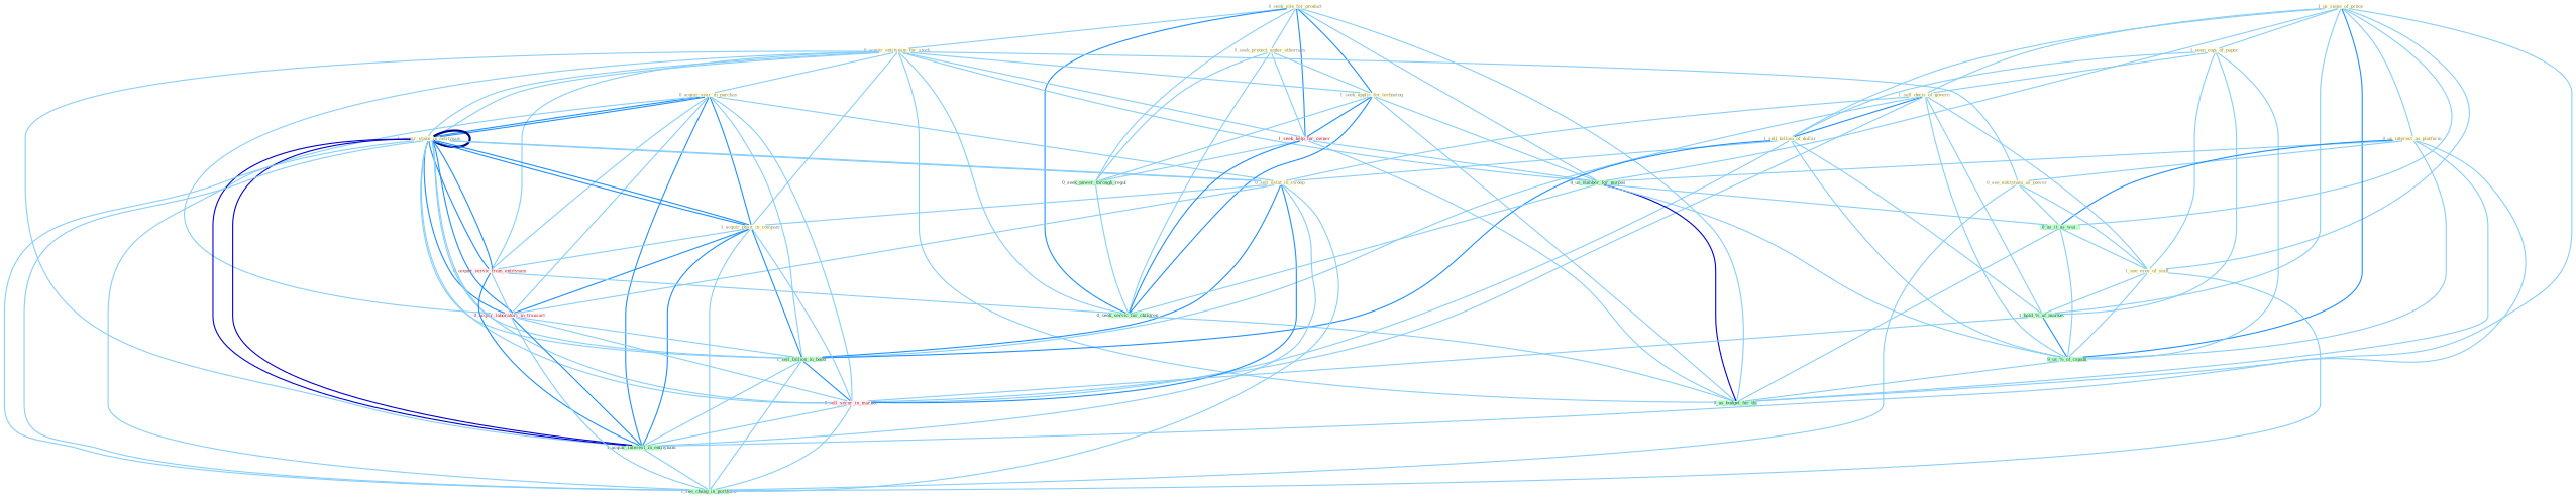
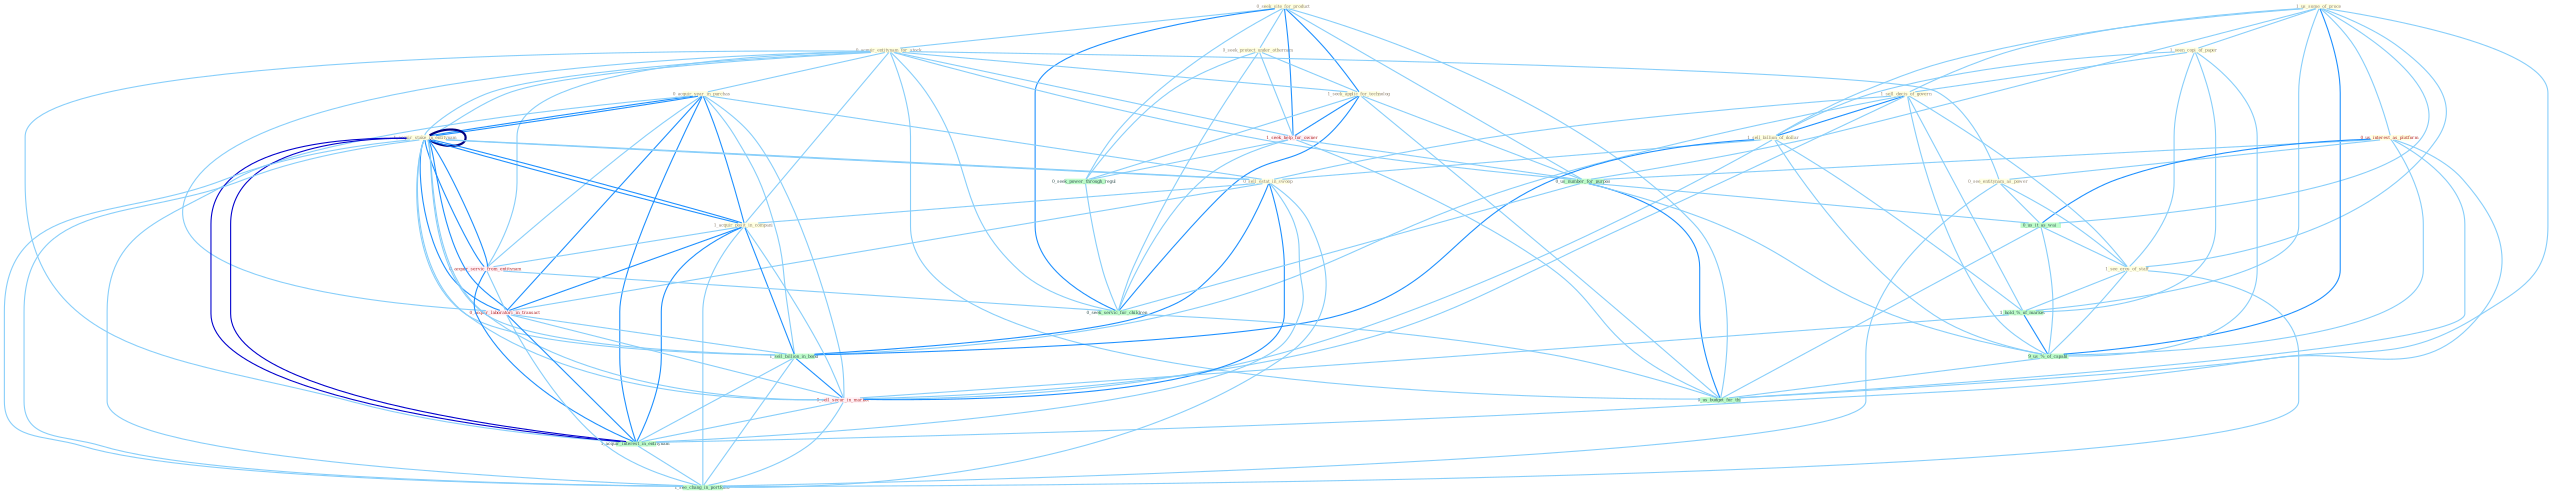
  graph {
    node [color="#ffffe0" fixedsize=true fontcolor="#8b7d6b" fontsize=4 shape=polygon style=filled]
    edge [color="#87cefa" w=1]
    "0_seek_site_for_product " [height=.06 width=.5]
    "0_seek_protect_under_othernum " [height=.06 width=.5]
    "1_us_some_of_proce " [height=.06 width=.5]
    "1_seen_copi_of_paper " [height=.06 width=.5]
-   "0_us_interest_as_platform " [height=.06 width=.5]
+   "0_us_interest_as_platform " [fontcolor="#b22222" height=.06 width=.5]
    "0_acquir_entitynam_for_stock " [height=.06 width=.5]
    "0_acquir_year_in_purchas " [height=.06 width=.5]
    "1_sell_decis_of_govern " [height=.06 width=.5]
    "1_seek_applic_for_technolog " [height=.06 width=.5]
    "1_acquir_stake_in_entitynam " [height=.06 width=.5]
    "1_sell_billion_of_dollar " [height=.06 width=.5]
    "0_sell_estat_in_swoop " [height=.06 width=.5]
    "1_acquir_posit_in_compani " [height=.06 width=.5]
    "0_see_entitynam_as_power " [height=.06 width=.5]
    "1_see_eros_of_staff " [height=.06 width=.5]
    "1_seek_help_for_owner " [color="#fff0f5" fontcolor="#b22222" height=.06 width=.5]
    "0_acquir_servic_from_entitynam " [color="#fff0f5" fontcolor="#b22222" height=.06 width=.5]
    "0_acquir_laboratori_in_transact " [color="#fff0f5" fontcolor="#b22222" height=.06 width=.5]
    "0_sell_secur_in_market " [color="#fff0f5" fontcolor="#b22222" height=.06 width=.5]
    "0_seek_power_through_regul " [color="#BDFCC9" fontcolor="#2f4f4f" height=.06 width=.5]
    "0_us_number_for_purpos " [color="#BDFCC9" fontcolor="#2f4f4f" height=.06 width=.5]
    "0_seek_servic_for_children " [color="#BDFCC9" fontcolor="#2f4f4f" height=.06 width=.5]
    "0_us_budget_for_thi " [color="#BDFCC9" fontcolor="#2f4f4f" height=.06 width=.5]
    "1_hold_%_of_market " [color="#BDFCC9" fontcolor="#2f4f4f" height=.06 width=.5]
    "0_us_it_as_wai " [color="#BDFCC9" fontcolor="#2f4f4f" height=.06 width=.5]
    n26 [color="#BDFCC9" fontcolor="#2f4f4f" height=.06 label="9_us_%_of_capabl" width=.5]
    "1_acquir_interest_in_entitynam " [color="#BDFCC9" fontcolor="#2f4f4f" height=.06 width=.5]
    "1_sell_billion_in_bond " [color="#BDFCC9" fontcolor="#2f4f4f" height=.06 width=.5]
    "1_see_chang_in_portfolio " [color="#BDFCC9" fontcolor="#2f4f4f" height=.06 width=.5]
    subgraph sub_1 {
      "0_seek_site_for_product "
      "0_seek_protect_under_othernum "
      "1_us_some_of_proce "
      "1_seen_copi_of_paper "
      "0_us_interest_as_platform "
      "0_acquir_entitynam_for_stock "
      "0_acquir_year_in_purchas "
      "1_sell_decis_of_govern "
      "1_seek_applic_for_technolog "
      "1_acquir_stake_in_entitynam "
      "1_sell_billion_of_dollar "
      "0_sell_estat_in_swoop "
      "1_acquir_posit_in_compani "
      "0_see_entitynam_as_power "
      "1_see_eros_of_staff "
    }
    subgraph sub_2 {
      "1_seek_help_for_owner "
      "0_acquir_servic_from_entitynam "
      "0_acquir_laboratori_in_transact "
      "0_sell_secur_in_market "
    }
    "0_seek_site_for_product " -- "0_seek_protect_under_othernum "
    "0_seek_site_for_product " -- "0_acquir_entitynam_for_stock "
    "0_seek_site_for_product " -- "1_seek_applic_for_technolog " [color="#1e90ff" w=2]
    "0_seek_site_for_product " -- "1_seek_help_for_owner " [color="#1e90ff" w=2]
    "0_seek_site_for_product " -- "0_seek_power_through_regul "
    "0_seek_site_for_product " -- "0_us_number_for_purpos "
    "0_seek_site_for_product " -- "0_seek_servic_for_children " [color="#1e90ff" w=2]
    "0_seek_site_for_product " -- "0_us_budget_for_thi "
    "0_seek_protect_under_othernum " -- "1_seek_applic_for_technolog "
    "0_seek_protect_under_othernum " -- "1_seek_help_for_owner "
    "0_seek_protect_under_othernum " -- "0_seek_power_through_regul "
    "0_seek_protect_under_othernum " -- "0_seek_servic_for_children "
    "1_us_some_of_proce " -- "1_seen_copi_of_paper "
    "1_us_some_of_proce " -- "0_us_interest_as_platform "
    "1_us_some_of_proce " -- "1_sell_decis_of_govern "
    "1_us_some_of_proce " -- "1_sell_billion_of_dollar "
    "1_us_some_of_proce " -- "1_see_eros_of_staff "
    "1_us_some_of_proce " -- "0_us_number_for_purpos "
    "1_us_some_of_proce " -- "0_us_budget_for_thi "
    "1_us_some_of_proce " -- "1_hold_%_of_market "
    "1_us_some_of_proce " -- "0_us_it_as_wai "
    "1_us_some_of_proce " -- n26 [color="#1e90ff" w=2]
    "1_seen_copi_of_paper " -- "1_sell_decis_of_govern "
    "1_seen_copi_of_paper " -- "1_sell_billion_of_dollar "
    "1_seen_copi_of_paper " -- "1_see_eros_of_staff "
    "1_seen_copi_of_paper " -- "1_hold_%_of_market "
    "1_seen_copi_of_paper " -- n26
    "0_us_interest_as_platform " -- "0_see_entitynam_as_power "
    "0_us_interest_as_platform " -- "0_us_number_for_purpos "
    "0_us_interest_as_platform " -- "0_us_budget_for_thi "
    "0_us_interest_as_platform " -- "0_us_it_as_wai " [color="#1e90ff" w=2]
    "0_us_interest_as_platform " -- n26
    "0_us_interest_as_platform " -- "1_acquir_interest_in_entitynam "
    "0_acquir_entitynam_for_stock " -- "0_acquir_year_in_purchas "
    "0_acquir_entitynam_for_stock " -- "1_seek_applic_for_technolog "
    "0_acquir_entitynam_for_stock " -- "1_acquir_stake_in_entitynam "
    "0_acquir_entitynam_for_stock " -- "1_acquir_stake_in_entitynam "
    "0_acquir_entitynam_for_stock " -- "1_acquir_posit_in_compani "
    "0_acquir_entitynam_for_stock " -- "0_see_entitynam_as_power "
    "0_acquir_entitynam_for_stock " -- "1_seek_help_for_owner "
    "0_acquir_entitynam_for_stock " -- "0_acquir_servic_from_entitynam "
    "0_acquir_entitynam_for_stock " -- "0_acquir_laboratori_in_transact "
    "0_acquir_entitynam_for_stock " -- "0_us_number_for_purpos "
    "0_acquir_entitynam_for_stock " -- "0_seek_servic_for_children "
    "0_acquir_entitynam_for_stock " -- "0_us_budget_for_thi "
    "0_acquir_entitynam_for_stock " -- "1_acquir_interest_in_entitynam "
    "0_acquir_year_in_purchas " -- "1_acquir_stake_in_entitynam " [color="#1e90ff" w=2]
    "0_acquir_year_in_purchas " -- "1_acquir_stake_in_entitynam " [color="#1e90ff" w=2]
    "0_acquir_year_in_purchas " -- "0_sell_estat_in_swoop "
    "0_acquir_year_in_purchas " -- "1_acquir_posit_in_compani " [color="#1e90ff" w=2]
    "0_acquir_year_in_purchas " -- "0_acquir_servic_from_entitynam "
-   "0_acquir_year_in_purchas " -- "0_acquir_laboratori_in_transact " [w=2]
+   "0_acquir_year_in_purchas " -- "0_acquir_laboratori_in_transact " [color="#1e90ff" w=2]
    "0_acquir_year_in_purchas " -- "0_sell_secur_in_market "
    "0_acquir_year_in_purchas " -- "1_acquir_interest_in_entitynam " [color="#1e90ff" w=2]
    "0_acquir_year_in_purchas " -- "1_sell_billion_in_bond "
    "0_acquir_year_in_purchas " -- "1_see_chang_in_portfolio "
    "1_sell_decis_of_govern " -- "1_sell_billion_of_dollar " [color="#1e90ff" w=2]
    "1_sell_decis_of_govern " -- "0_sell_estat_in_swoop "
    "1_sell_decis_of_govern " -- "1_see_eros_of_staff "
    "1_sell_decis_of_govern " -- "0_sell_secur_in_market "
    "1_sell_decis_of_govern " -- "1_hold_%_of_market "
    "1_sell_decis_of_govern " -- n26
    "1_sell_decis_of_govern " -- "1_sell_billion_in_bond "
    "1_seek_applic_for_technolog " -- "1_seek_help_for_owner " [color="#1e90ff" w=2]
    "1_seek_applic_for_technolog " -- "0_seek_power_through_regul "
    "1_seek_applic_for_technolog " -- "0_us_number_for_purpos "
    "1_seek_applic_for_technolog " -- "0_seek_servic_for_children " [color="#1e90ff" w=2]
    "1_seek_applic_for_technolog " -- "0_us_budget_for_thi "
    "1_acquir_stake_in_entitynam " -- "1_acquir_stake_in_entitynam " [color="#000080" style=bold w=4]
    "1_acquir_stake_in_entitynam " -- "0_sell_estat_in_swoop "
    "1_acquir_stake_in_entitynam " -- "1_acquir_posit_in_compani " [color="#1e90ff" w=2]
    "1_acquir_stake_in_entitynam " -- "0_acquir_servic_from_entitynam " [color="#1e90ff" w=2]
    "1_acquir_stake_in_entitynam " -- "0_acquir_servic_from_entitynam " [color="#1e90ff" w=2]
    "1_acquir_stake_in_entitynam " -- "0_acquir_laboratori_in_transact " [color="#1e90ff" w=2]
    "1_acquir_stake_in_entitynam " -- "0_acquir_laboratori_in_transact " [color="#1e90ff" w=2]
    "1_acquir_stake_in_entitynam " -- "0_sell_secur_in_market "
    "1_acquir_stake_in_entitynam " -- "0_sell_secur_in_market "
    "1_acquir_stake_in_entitynam " -- "1_acquir_interest_in_entitynam " [color="#0000cd" w=3]
    "1_acquir_stake_in_entitynam " -- "1_acquir_interest_in_entitynam " [color="#0000cd" w=3]
    "1_acquir_stake_in_entitynam " -- "1_sell_billion_in_bond "
    "1_acquir_stake_in_entitynam " -- "1_sell_billion_in_bond "
    "1_acquir_stake_in_entitynam " -- "1_see_chang_in_portfolio "
    "1_acquir_stake_in_entitynam " -- "1_see_chang_in_portfolio "
    "1_sell_billion_of_dollar " -- "0_sell_estat_in_swoop "
    "1_sell_billion_of_dollar " -- "0_sell_secur_in_market "
    "1_sell_billion_of_dollar " -- "1_hold_%_of_market "
    "1_sell_billion_of_dollar " -- n26
    "1_sell_billion_of_dollar " -- "1_sell_billion_in_bond " [color="#1e90ff" w=2]
    "0_sell_estat_in_swoop " -- "1_acquir_stake_in_entitynam "
    "0_sell_estat_in_swoop " -- "1_acquir_posit_in_compani "
    "0_sell_estat_in_swoop " -- "0_acquir_laboratori_in_transact "
    "0_sell_estat_in_swoop " -- "0_sell_secur_in_market " [color="#1e90ff" w=2]
    "0_sell_estat_in_swoop " -- "1_acquir_interest_in_entitynam "
    "0_sell_estat_in_swoop " -- "1_sell_billion_in_bond " [color="#1e90ff" w=2]
    "0_sell_estat_in_swoop " -- "1_see_chang_in_portfolio "
    "1_acquir_posit_in_compani " -- "1_acquir_stake_in_entitynam " [color="#1e90ff" w=2]
    "1_acquir_posit_in_compani " -- "0_acquir_servic_from_entitynam "
    "1_acquir_posit_in_compani " -- "0_acquir_laboratori_in_transact " [color="#1e90ff" w=2]
    "1_acquir_posit_in_compani " -- "0_sell_secur_in_market "
    "1_acquir_posit_in_compani " -- "1_acquir_interest_in_entitynam " [color="#1e90ff" w=2]
    "1_acquir_posit_in_compani " -- "1_sell_billion_in_bond " [color="#1e90ff"]
    "1_acquir_posit_in_compani " -- "1_see_chang_in_portfolio "
    "0_see_entitynam_as_power " -- "1_see_eros_of_staff "
    "0_see_entitynam_as_power " -- "0_us_it_as_wai "
    "0_see_entitynam_as_power " -- "1_see_chang_in_portfolio "
    "1_see_eros_of_staff " -- "1_hold_%_of_market "
    "1_see_eros_of_staff " -- n26
    "1_see_eros_of_staff " -- "1_see_chang_in_portfolio "
    "1_seek_help_for_owner " -- "0_seek_power_through_regul "
    "1_seek_help_for_owner " -- "0_us_number_for_purpos "
-   "1_seek_help_for_owner " -- "0_seek_servic_for_children " [color="#1e90ff" w=2]
+   "1_seek_help_for_owner " -- "0_seek_servic_for_children " [w=2]
    "1_seek_help_for_owner " -- "0_us_budget_for_thi "
    "0_acquir_servic_from_entitynam " -- "0_acquir_laboratori_in_transact "
    "0_acquir_servic_from_entitynam " -- "0_seek_servic_for_children "
    "0_acquir_servic_from_entitynam " -- "1_acquir_interest_in_entitynam " [color="#1e90ff" w=2]
    "0_acquir_laboratori_in_transact " -- "0_sell_secur_in_market "
    "0_acquir_laboratori_in_transact " -- "1_acquir_interest_in_entitynam " [color="#1e90ff" w=2]
    "0_acquir_laboratori_in_transact " -- "1_sell_billion_in_bond "
    "0_acquir_laboratori_in_transact " -- "1_see_chang_in_portfolio "
    "0_sell_secur_in_market " -- "1_acquir_interest_in_entitynam "
    "0_sell_secur_in_market " -- "1_see_chang_in_portfolio "
    "0_seek_power_through_regul " -- "0_seek_servic_for_children "
    "0_us_number_for_purpos " -- "0_seek_servic_for_children "
-   "0_us_number_for_purpos " -- "0_us_budget_for_thi " [color="#0000cd" w=2]
+   "0_us_number_for_purpos " -- "0_us_budget_for_thi " [color="#1e90ff" w=2]
    "0_us_number_for_purpos " -- "0_us_it_as_wai "
    "0_us_number_for_purpos " -- n26
    "0_seek_servic_for_children " -- "0_us_budget_for_thi "
    "1_hold_%_of_market " -- "0_sell_secur_in_market "
    "1_hold_%_of_market " -- n26 [color="#1e90ff" w=2]
    "0_us_it_as_wai " -- "1_see_eros_of_staff "
    "0_us_it_as_wai " -- "0_us_budget_for_thi "
    "0_us_it_as_wai " -- n26
    n26 -- "0_us_budget_for_thi "
    "1_acquir_interest_in_entitynam " -- "1_see_chang_in_portfolio "
    "1_sell_billion_in_bond " -- "0_sell_secur_in_market " [color="#1e90ff" w=2]
    "1_sell_billion_in_bond " -- "1_acquir_interest_in_entitynam "
    "1_sell_billion_in_bond " -- "1_see_chang_in_portfolio "
  }
